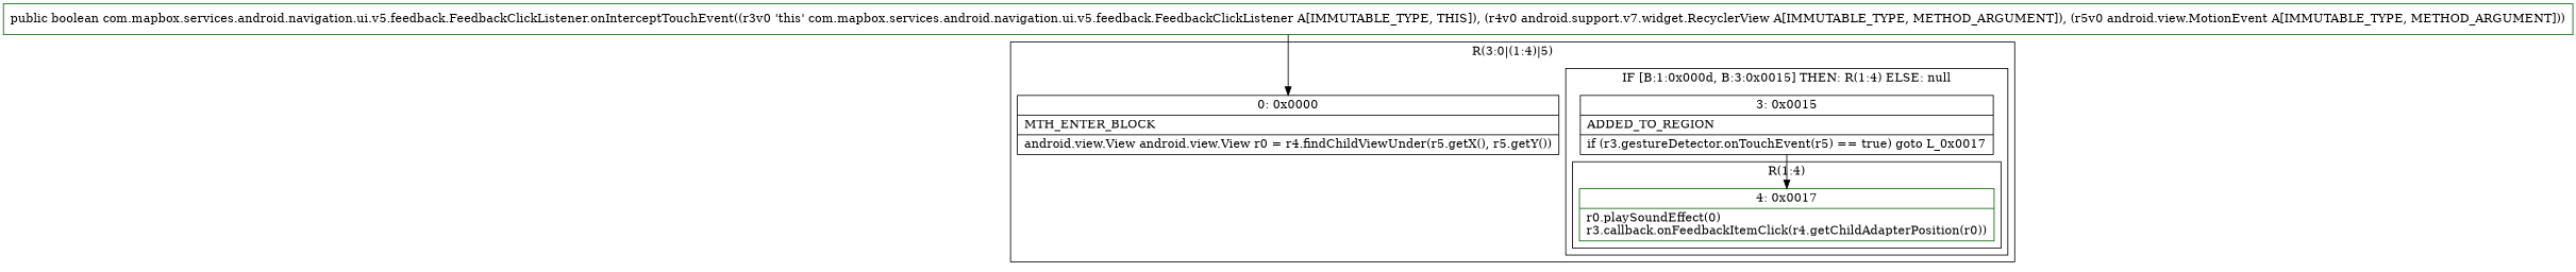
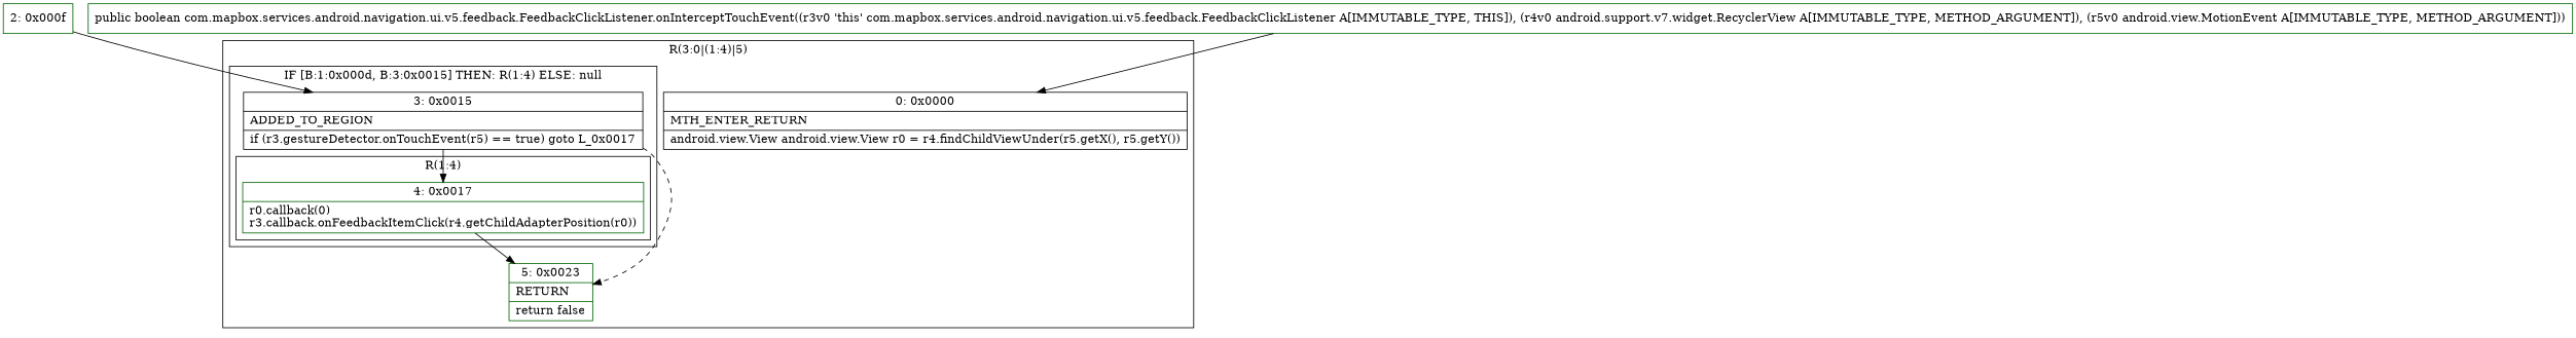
  digraph {
    node [color=darkgreen shape=record]
-   n1 [label="{4\:\ 0x0017|r0.playSoundEffect(0)\lr3.callback.onFeedbackItemClick(r4.getChildAdapterPosition(r0))\l}"]
+   n1 [label="{4\:\ 0x0017|r0.callback(0)\lr3.callback.onFeedbackItemClick(r4.getChildAdapterPosition(r0))\l}"]
    n2 [color=black label="{3\:\ 0x0015|ADDED_TO_REGION\l|if (r3.gestureDetector.onTouchEvent(r5) == true) goto L_0x0017\l}"]
-   n3 [color=black label="{0\:\ 0x0000|MTH_ENTER_BLOCK\l|android.view.View android.view.View r0 = r4.findChildViewUnder(r5.getX(), r5.getY())\l}"]
+   n3 [color=black label="{0\:\ 0x0000|MTH_ENTER_RETURN\l|android.view.View android.view.View r0 = r4.findChildViewUnder(r5.getX(), r5.getY())\l}"]
+   n4 [label="{5\:\ 0x0023|RETURN\l|return false\l}"]
+   n5 [label="{2\:\ 0x000f}"]
    n6 [label="{public boolean com.mapbox.services.android.navigation.ui.v5.feedback.FeedbackClickListener.onInterceptTouchEvent((r3v0 'this' com.mapbox.services.android.navigation.ui.v5.feedback.FeedbackClickListener A[IMMUTABLE_TYPE, THIS]), (r4v0 android.support.v7.widget.RecyclerView A[IMMUTABLE_TYPE, METHOD_ARGUMENT]), (r5v0 android.view.MotionEvent A[IMMUTABLE_TYPE, METHOD_ARGUMENT])) }"]
    subgraph cluster_1 {
      label="R(3:0|(1:4)|5)"
      n3
+     n4
      subgraph cluster_2 {
        label="IF [B:1:0x000d, B:3:0x0015] THEN: R(1:4) ELSE: null"
        n2
        subgraph cluster_3 {
          label="R(1:4)"
          n1
        }
      }
    }
+   n1 -> n4
    n2 -> n1
+   n2 -> n4 [style=dashed]
+   n5 -> n2
    n6 -> n3
  }
